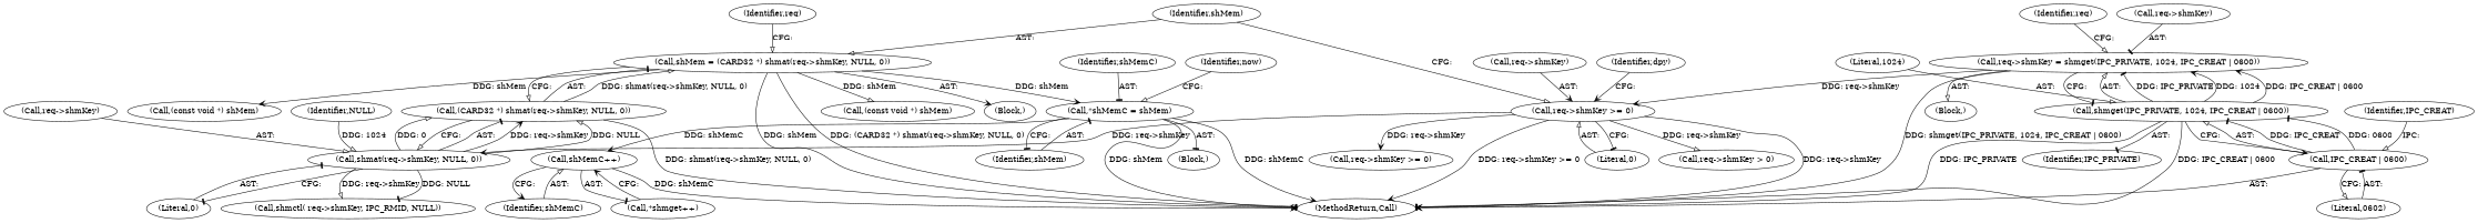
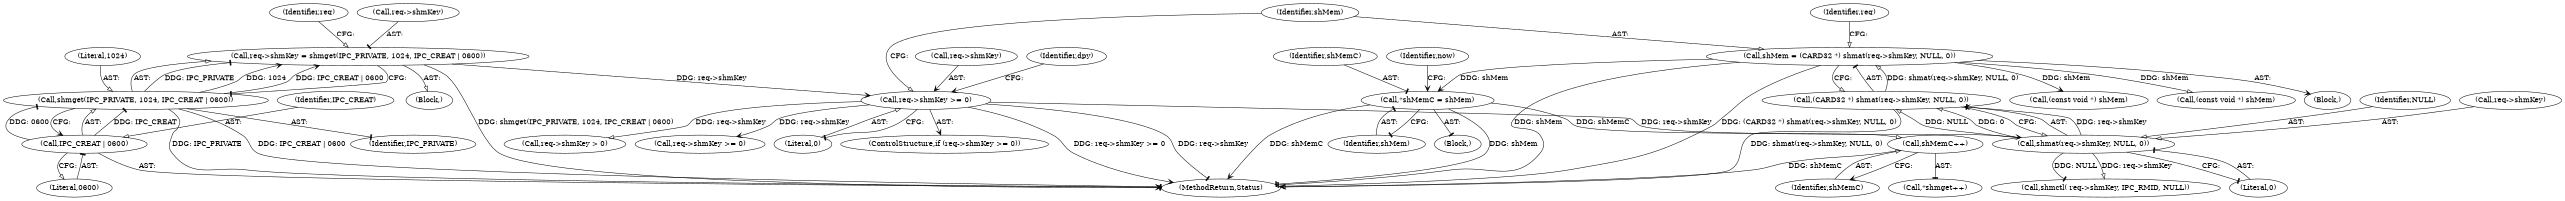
  digraph {
    edge [arrowhead=onormal]
    n1 [label="(Call,*shMemC = shMem)"]
    n2 [label="(Call,shMemC++)"]
    n3 [label="(Block,)"]
-   n4 [label="(MethodReturn,Call)"]
+   n4 [label="(MethodReturn,Status)"]
    n5 [label="(Identifier,shMem)"]
    n6 [label="(Call,*shmget++)"]
    n7 [label="(Identifier,shMemC)"]
    n8 [label="(Call,shMem = (CARD32 *) shmat(req->shmKey, NULL, 0))"]
    n9 [label="(Call,(CARD32 *) shmat(req->shmKey, NULL, 0))"]
    n10 [label="(Call,(const void *) shMem)"]
    n11 [label="(Block,)"]
    n12 [label="(Call,(const void *) shMem)"]
    n13 [label="(Call,shmat(req->shmKey, NULL, 0))"]
    n14 [label="(Literal,0)"]
    n15 [label="(Call,shmctl( req->shmKey, IPC_RMID, NULL))"]
    n16 [label="(Call,req->shmKey >= 0)"]
    n17 [label="(Call,req->shmKey > 0)"]
    n18 [label="(Call,req->shmKey >= 0)"]
    n19 [label="(Literal,0)"]
+   n20 [label="(ControlStructure,if (req->shmKey >= 0))"]
    n21 [label="(Call,req->shmKey = shmget(IPC_PRIVATE, 1024, IPC_CREAT | 0600))"]
    n22 [label="(Call,shmget(IPC_PRIVATE, 1024, IPC_CREAT | 0600))"]
    n23 [label="(Block,)"]
    n24 [label="(Call,IPC_CREAT | 0600)"]
    n25 [label="(Identifier,IPC_PRIVATE)"]
-   n26 [label="(Literal,0602)"]
+   n26 [label="(Literal,0600)"]
    n27 [label="(Call,req->shmKey)"]
    n28 [label="(Call,req->shmKey)"]
    n29 [label="(Identifier,shMemC)"]
    n30 [label="(Identifier,dpy)"]
    n31 [label="(Identifier,req)"]
    n32 [label="(Literal,1024)"]
    n33 [label="(Identifier,req)"]
    n34 [label="(Identifier,NULL)"]
    n35 [label="(Identifier,shMem)"]
    n36 [label="(Identifier,now)"]
    n37 [label="(Call,req->shmKey)"]
    n38 [label="(Identifier,IPC_CREAT)"]
-   n1 -> n2 [arrowhead=vee label="DDG: shMemC"]
+   n1 -> n2 [label="DDG: shMemC"]
    n1 -> n3 [arrowhead=tee label="AST: "]
    n1 -> n4 [arrowhead=vee label="DDG: shMemC"]
    n1 -> n4 [arrowhead=tee label="DDG: shMem"]
    n1 -> n5 [arrowhead=tee label="CFG: "]
    n2 -> n4 [arrowhead=vee label="DDG: shMemC"]
    n2 -> n6 [arrowhead=tee label="AST: "]
    n2 -> n7 [arrowhead=vee label="CFG: "]
    n5 -> n1 [arrowhead=tee label="AST: "]
-   n6 -> n2 [arrowhead=vee label="CFG: "]
    n7 -> n2 [label="AST: "]
    n8 -> n1 [arrowhead=vee label="DDG: shMem"]
    n8 -> n4 [label="DDG: (CARD32 *) shmat(req->shmKey, NULL, 0)"]
    n8 -> n4 [arrowhead=tee label="DDG: shMem"]
    n8 -> n9 [label="CFG: "]
    n8 -> n10 [label="DDG: shMem"]
    n8 -> n11 [arrowhead=vee label="AST: "]
    n8 -> n12 [arrowhead=vee label="DDG: shMem"]
    n9 -> n4 [label="DDG: shmat(req->shmKey, NULL, 0)"]
    n9 -> n8 [arrowhead=tee label="AST: "]
    n9 -> n8 [label="DDG: shmat(req->shmKey, NULL, 0)"]
    n9 -> n13 [label="CFG: "]
    n13 -> n9 [arrowhead=tee label="AST: "]
    n13 -> n9 [arrowhead=vee label="DDG: req->shmKey"]
    n13 -> n9 [label="DDG: NULL"]
    n13 -> n9 [label="DDG: 0"]
    n13 -> n14 [arrowhead=tee label="CFG: "]
    n13 -> n15 [label="DDG: req->shmKey"]
    n13 -> n15 [arrowhead=tee label="DDG: NULL"]
    n14 -> n13 [arrowhead=tee label="AST: "]
    n16 -> n4 [arrowhead=vee label="DDG: req->shmKey >= 0"]
    n16 -> n4 [arrowhead=tee label="DDG: req->shmKey"]
    n16 -> n13 [arrowhead=vee label="DDG: req->shmKey"]
    n16 -> n17 [label="DDG: req->shmKey"]
    n16 -> n18 [arrowhead=vee label="DDG: req->shmKey"]
    n16 -> n19 [arrowhead=tee label="CFG: "]
+   n16 -> n20 [arrowhead=vee label="AST: "]
    n19 -> n16 [label="AST: "]
    n21 -> n4 [arrowhead=tee label="DDG: shmget(IPC_PRIVATE, 1024, IPC_CREAT | 0600)"]
    n21 -> n16 [arrowhead=vee label="DDG: req->shmKey"]
    n21 -> n22 [arrowhead=tee label="CFG: "]
    n21 -> n23 [label="AST: "]
    n22 -> n4 [arrowhead=vee label="DDG: IPC_PRIVATE"]
    n22 -> n4 [arrowhead=tee label="DDG: IPC_CREAT | 0600"]
    n22 -> n21 [label="AST: "]
    n22 -> n21 [arrowhead=tee label="DDG: IPC_PRIVATE"]
    n22 -> n21 [arrowhead=vee label="DDG: 1024"]
    n22 -> n21 [arrowhead=vee label="DDG: IPC_CREAT | 0600"]
    n22 -> n24 [arrowhead=vee label="CFG: "]
    n22 -> n25 [arrowhead=tee label="AST: "]
    n24 -> n4 [arrowhead=vee label="AST: "]
    n24 -> n22 [label="AST: "]
    n24 -> n22 [arrowhead=tee label="DDG: IPC_CREAT"]
    n24 -> n22 [arrowhead=tee label="DDG: 0600"]
    n24 -> n26 [label="CFG: "]
    n26 -> n24 [arrowhead=tee label="AST: "]
    n27 -> n13 [label="AST: "]
    n28 -> n16 [arrowhead=vee label="AST: "]
    n29 -> n1 [arrowhead=tee label="AST: "]
    n30 -> n16 [arrowhead=vee label="CFG: "]
    n31 -> n21 [label="CFG: "]
    n32 -> n22 [label="AST: "]
    n33 -> n8 [label="CFG: "]
-   n34 -> n13 [label="DDG: 1024"]
+   n34 -> n13 [label="AST: "]
    n35 -> n8 [label="AST: "]
    n35 -> n16 [label="CFG: "]
-   n36 -> n1 [label="CFG: "]
+   n36 -> n1 [arrowhead=vee label="CFG: "]
    n37 -> n21 [arrowhead=tee label="AST: "]
-   n38 -> n24 [label="IPC: "]
+   n38 -> n24 [label="AST: "]
  }
